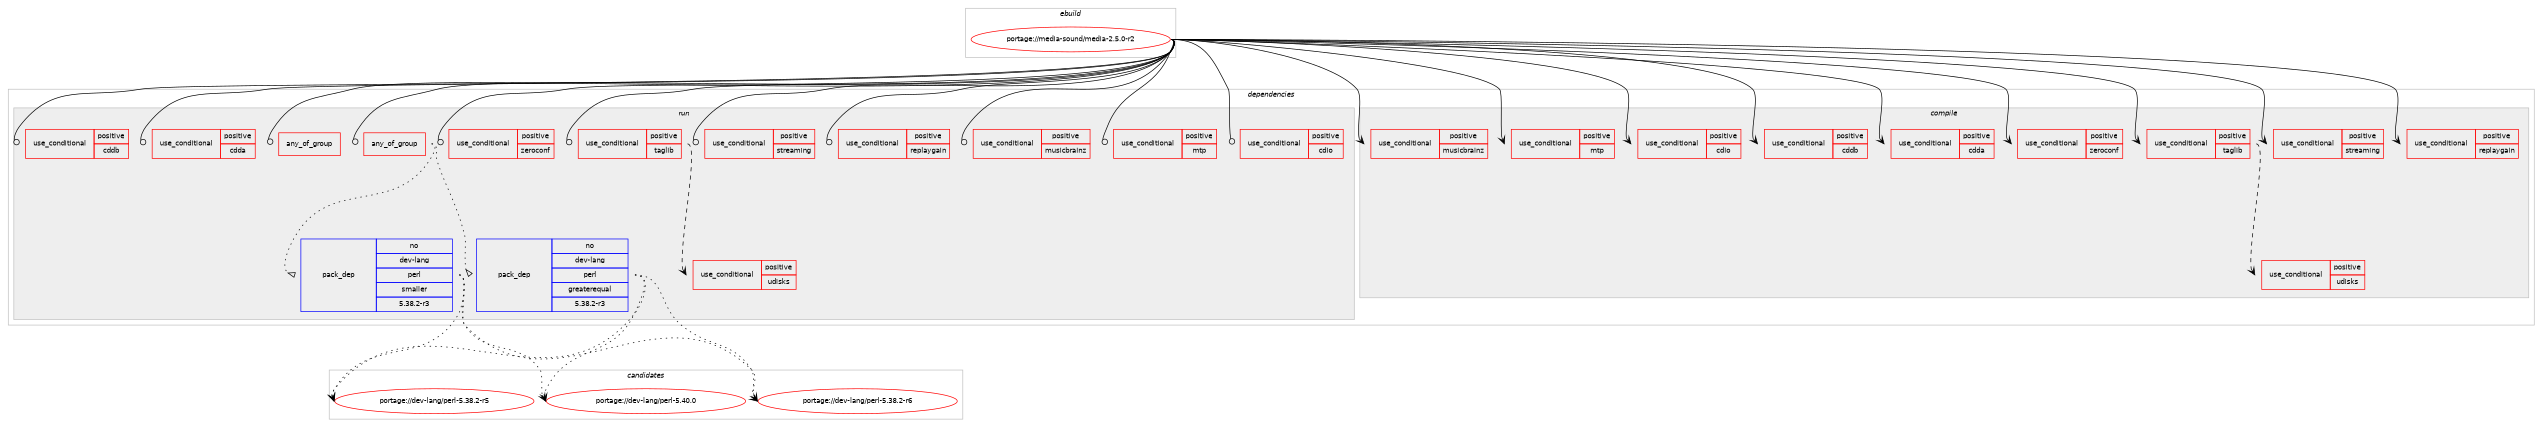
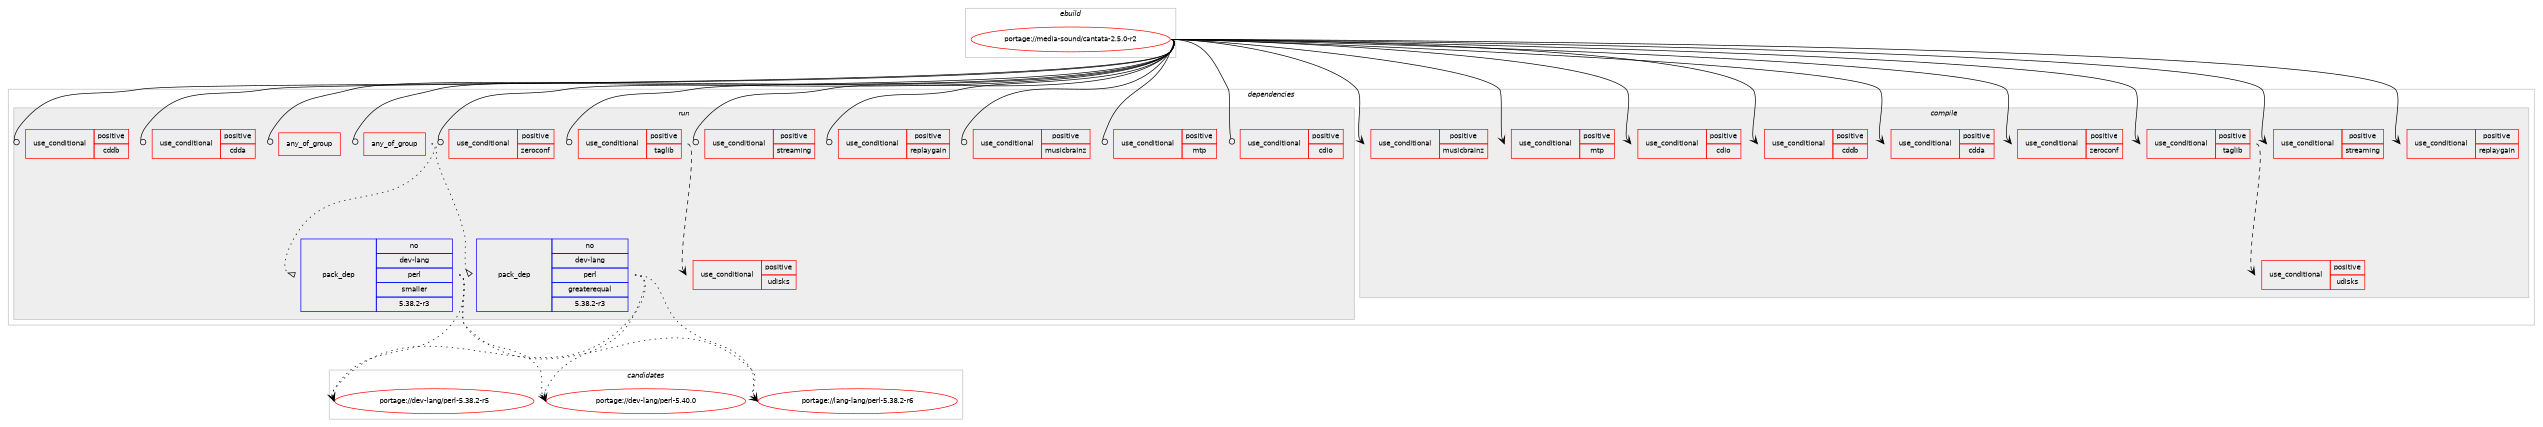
  digraph {
    compound=true
    concentrate=true
    fontname=Helvetica
    fontsize=10
    newrank=true
    rankdir=TB
    ranksep=1.5
    node [color=red fontname=Helvetica fontsize=10 shape=none]
    edge [arrowhead=vee headport=w style=solid tailport=e weight=20]
-   n1 [label="portage://media-sound/media-2.5.0-r2" width=4 shape=""]
+   n1 [label="portage://media-sound/cantata-2.5.0-r2" width=4 shape=""]
    n2 [label=<<TABLE BORDER="0" CELLBORDER="1" CELLSPACING="0" CELLPADDING="4"><TR><TD ROWSPAN="3" CELLPADDING="10">use_conditional</TD></TR><TR><TD>positive</TD></TR><TR><TD>cdda</TD></TR></TABLE>>]
    n3 [label=<<TABLE BORDER="0" CELLBORDER="1" CELLSPACING="0" CELLPADDING="4"><TR><TD ROWSPAN="3" CELLPADDING="10">use_conditional</TD></TR><TR><TD>positive</TD></TR><TR><TD>cddb</TD></TR></TABLE>>]
    n4 [label=<<TABLE BORDER="0" CELLBORDER="1" CELLSPACING="0" CELLPADDING="4"><TR><TD ROWSPAN="3" CELLPADDING="10">use_conditional</TD></TR><TR><TD>positive</TD></TR><TR><TD>cdio</TD></TR></TABLE>>]
    n5 [label=<<TABLE BORDER="0" CELLBORDER="1" CELLSPACING="0" CELLPADDING="4"><TR><TD ROWSPAN="3" CELLPADDING="10">use_conditional</TD></TR><TR><TD>positive</TD></TR><TR><TD>mtp</TD></TR></TABLE>>]
    n6 [label=<<TABLE BORDER="0" CELLBORDER="1" CELLSPACING="0" CELLPADDING="4"><TR><TD ROWSPAN="3" CELLPADDING="10">use_conditional</TD></TR><TR><TD>positive</TD></TR><TR><TD>musicbrainz</TD></TR></TABLE>>]
    n7 [label=<<TABLE BORDER="0" CELLBORDER="1" CELLSPACING="0" CELLPADDING="4"><TR><TD ROWSPAN="3" CELLPADDING="10">use_conditional</TD></TR><TR><TD>positive</TD></TR><TR><TD>replaygain</TD></TR></TABLE>>]
    n8 [label=<<TABLE BORDER="0" CELLBORDER="1" CELLSPACING="0" CELLPADDING="4"><TR><TD ROWSPAN="3" CELLPADDING="10">use_conditional</TD></TR><TR><TD>positive</TD></TR><TR><TD>streaming</TD></TR></TABLE>>]
    n9 [label=<<TABLE BORDER="0" CELLBORDER="1" CELLSPACING="0" CELLPADDING="4"><TR><TD ROWSPAN="3" CELLPADDING="10">use_conditional</TD></TR><TR><TD>positive</TD></TR><TR><TD>udisks</TD></TR></TABLE>>]
    n10 [label=<<TABLE BORDER="0" CELLBORDER="1" CELLSPACING="0" CELLPADDING="4"><TR><TD ROWSPAN="3" CELLPADDING="10">use_conditional</TD></TR><TR><TD>positive</TD></TR><TR><TD>taglib</TD></TR></TABLE>>]
    n11 [label=<<TABLE BORDER="0" CELLBORDER="1" CELLSPACING="0" CELLPADDING="4"><TR><TD ROWSPAN="3" CELLPADDING="10">use_conditional</TD></TR><TR><TD>positive</TD></TR><TR><TD>zeroconf</TD></TR></TABLE>>]
    n12 [color=blue label=<<TABLE BORDER="0" CELLBORDER="1" CELLSPACING="0" CELLPADDING="4" WIDTH="220"><TR><TD ROWSPAN="6" CELLPADDING="30">pack_dep</TD></TR><TR><TD WIDTH="110">no</TD></TR><TR><TD>dev-lang</TD></TR><TR><TD>perl</TD></TR><TR><TD>greaterequal</TD></TR><TR><TD>5.38.2-r3</TD></TR></TABLE>>]
    n13 [color=blue label=<<TABLE BORDER="0" CELLBORDER="1" CELLSPACING="0" CELLPADDING="4" WIDTH="220"><TR><TD ROWSPAN="6" CELLPADDING="30">pack_dep</TD></TR><TR><TD WIDTH="110">no</TD></TR><TR><TD>dev-lang</TD></TR><TR><TD>perl</TD></TR><TR><TD>smaller</TD></TR><TR><TD>5.38.2-r3</TD></TR></TABLE>>]
    n14 [label=<<TABLE BORDER="0" CELLBORDER="1" CELLSPACING="0" CELLPADDING="4"><TR><TD CELLPADDING="10">any_of_group</TD></TR></TABLE>>]
    n15 [label=<<TABLE BORDER="0" CELLBORDER="1" CELLSPACING="0" CELLPADDING="4"><TR><TD CELLPADDING="10">any_of_group</TD></TR></TABLE>>]
    n16 [label=<<TABLE BORDER="0" CELLBORDER="1" CELLSPACING="0" CELLPADDING="4"><TR><TD ROWSPAN="3" CELLPADDING="10">use_conditional</TD></TR><TR><TD>positive</TD></TR><TR><TD>cdda</TD></TR></TABLE>>]
    n17 [label=<<TABLE BORDER="0" CELLBORDER="1" CELLSPACING="0" CELLPADDING="4"><TR><TD ROWSPAN="3" CELLPADDING="10">use_conditional</TD></TR><TR><TD>positive</TD></TR><TR><TD>cddb</TD></TR></TABLE>>]
    n18 [label=<<TABLE BORDER="0" CELLBORDER="1" CELLSPACING="0" CELLPADDING="4"><TR><TD ROWSPAN="3" CELLPADDING="10">use_conditional</TD></TR><TR><TD>positive</TD></TR><TR><TD>cdio</TD></TR></TABLE>>]
    n19 [label=<<TABLE BORDER="0" CELLBORDER="1" CELLSPACING="0" CELLPADDING="4"><TR><TD ROWSPAN="3" CELLPADDING="10">use_conditional</TD></TR><TR><TD>positive</TD></TR><TR><TD>mtp</TD></TR></TABLE>>]
    n20 [label=<<TABLE BORDER="0" CELLBORDER="1" CELLSPACING="0" CELLPADDING="4"><TR><TD ROWSPAN="3" CELLPADDING="10">use_conditional</TD></TR><TR><TD>positive</TD></TR><TR><TD>musicbrainz</TD></TR></TABLE>>]
    n21 [label=<<TABLE BORDER="0" CELLBORDER="1" CELLSPACING="0" CELLPADDING="4"><TR><TD ROWSPAN="3" CELLPADDING="10">use_conditional</TD></TR><TR><TD>positive</TD></TR><TR><TD>replaygain</TD></TR></TABLE>>]
    n22 [label=<<TABLE BORDER="0" CELLBORDER="1" CELLSPACING="0" CELLPADDING="4"><TR><TD ROWSPAN="3" CELLPADDING="10">use_conditional</TD></TR><TR><TD>positive</TD></TR><TR><TD>streaming</TD></TR></TABLE>>]
    n23 [label=<<TABLE BORDER="0" CELLBORDER="1" CELLSPACING="0" CELLPADDING="4"><TR><TD ROWSPAN="3" CELLPADDING="10">use_conditional</TD></TR><TR><TD>positive</TD></TR><TR><TD>udisks</TD></TR></TABLE>>]
    n24 [label=<<TABLE BORDER="0" CELLBORDER="1" CELLSPACING="0" CELLPADDING="4"><TR><TD ROWSPAN="3" CELLPADDING="10">use_conditional</TD></TR><TR><TD>positive</TD></TR><TR><TD>taglib</TD></TR></TABLE>>]
    n25 [label=<<TABLE BORDER="0" CELLBORDER="1" CELLSPACING="0" CELLPADDING="4"><TR><TD ROWSPAN="3" CELLPADDING="10">use_conditional</TD></TR><TR><TD>positive</TD></TR><TR><TD>zeroconf</TD></TR></TABLE>>]
    n26 [label="portage://dev-lang/perl-5.38.2-r5" width=4 shape=""]
-   n27 [label="portage://dev-lang/perl-5.38.2-r6" width=4 shape=""]
+   n27 [label="portage://lang-lang/perl-5.38.2-r6" width=4 shape=""]
    n28 [label="portage://dev-lang/perl-5.40.0" width=4 shape=""]
    subgraph cluster_1 {
      color=gray
      label=<<i>ebuild</i>>
      rank=same
      n1
    }
    subgraph cluster_2 {
      color=gray
      label=<<i>dependencies</i>>
      subgraph cluster_3 {
        color=gray
        fillcolor="#eeeeee"
        label=<<i>compile</i>>
        style=filled
        subgraph sub_4 {
          color=gray
          fillcolor="#eeeeee"
          label=<<i>compile</i>>
          style=filled
          n2
        }
        subgraph sub_5 {
          color=gray
          fillcolor="#eeeeee"
          label=<<i>compile</i>>
          style=filled
          n3
        }
        subgraph sub_6 {
          color=gray
          fillcolor="#eeeeee"
          label=<<i>compile</i>>
          style=filled
          n4
        }
        subgraph sub_7 {
          color=gray
          fillcolor="#eeeeee"
          label=<<i>compile</i>>
          style=filled
          n5
        }
        subgraph sub_8 {
          color=gray
          fillcolor="#eeeeee"
          label=<<i>compile</i>>
          style=filled
          n6
        }
        subgraph sub_9 {
          color=gray
          fillcolor="#eeeeee"
          label=<<i>compile</i>>
          style=filled
          n7
        }
        subgraph sub_10 {
          color=gray
          fillcolor="#eeeeee"
          label=<<i>compile</i>>
          style=filled
          n8
        }
        subgraph sub_11 {
          color=gray
          fillcolor="#eeeeee"
          label=<<i>compile</i>>
          style=filled
          n10
          subgraph sub_12 {
            color=gray
            fillcolor="#eeeeee"
            label=<<i>compile</i>>
            style=filled
            n9
          }
        }
        subgraph sub_13 {
          color=gray
          fillcolor="#eeeeee"
          label=<<i>compile</i>>
          style=filled
          n11
        }
      }
      subgraph cluster_14 {
        color=gray
        fillcolor="#eeeeee"
        label=<<i>compile and run</i>>
        style=filled
      }
      subgraph cluster_15 {
        color=gray
        fillcolor="#eeeeee"
        label=<<i>run</i>>
        style=filled
        subgraph sub_16 {
          color=gray
          fillcolor="#eeeeee"
          label=<<i>run</i>>
          style=filled
          n14
          subgraph sub_17 {
            color=gray
            fillcolor="#eeeeee"
            label=<<i>run</i>>
            style=filled
            n12
          }
          subgraph sub_18 {
            color=gray
            fillcolor="#eeeeee"
            label=<<i>run</i>>
            style=filled
            n13
          }
        }
        subgraph sub_19 {
          color=gray
          fillcolor="#eeeeee"
          label=<<i>run</i>>
          style=filled
          n15
        }
        subgraph sub_20 {
          color=gray
          fillcolor="#eeeeee"
          label=<<i>run</i>>
          style=filled
          n16
        }
        subgraph sub_21 {
          color=gray
          fillcolor="#eeeeee"
          label=<<i>run</i>>
          style=filled
          n17
        }
        subgraph sub_22 {
          color=gray
          fillcolor="#eeeeee"
          label=<<i>run</i>>
          style=filled
          n18
        }
        subgraph sub_23 {
          color=gray
          fillcolor="#eeeeee"
          label=<<i>run</i>>
          style=filled
          n19
        }
        subgraph sub_24 {
          color=gray
          fillcolor="#eeeeee"
          label=<<i>run</i>>
          style=filled
          n20
        }
        subgraph sub_25 {
          color=gray
          fillcolor="#eeeeee"
          label=<<i>run</i>>
          style=filled
          n21
        }
        subgraph sub_26 {
          color=gray
          fillcolor="#eeeeee"
          label=<<i>run</i>>
          style=filled
          n22
        }
        subgraph sub_27 {
          color=gray
          fillcolor="#eeeeee"
          label=<<i>run</i>>
          style=filled
          n24
          subgraph sub_28 {
            color=gray
            fillcolor="#eeeeee"
            label=<<i>run</i>>
            style=filled
            n23
          }
        }
        subgraph sub_29 {
          color=gray
          fillcolor="#eeeeee"
          label=<<i>run</i>>
          style=filled
          n25
        }
      }
    }
    subgraph cluster_30 {
      color=gray
      label=<<i>candidates</i>>
      rank=same
      subgraph sub_31 {
        color=black
        label=<<i>candidates</i>>
        nodesep=1
        rank=same
        n26
        n27
        n28
      }
      subgraph sub_32 {
        color=black
        label=<<i>candidates</i>>
        nodesep=1
        rank=same
        n26
        n27
        n28
      }
    }
    n1 -> n2
    n1 -> n3
    n1 -> n4
    n1 -> n5
    n1 -> n6
    n1 -> n7
    n1 -> n8
    n1 -> n10
    n1 -> n11
    n1 -> n14 [arrowhead=odot]
    n1 -> n15 [arrowhead=odot]
    n1 -> n16 [arrowhead=odot]
    n1 -> n17 [arrowhead=odot]
    n1 -> n18 [arrowhead=odot]
    n1 -> n19 [arrowhead=odot]
    n1 -> n20 [arrowhead=odot]
    n1 -> n21 [arrowhead=odot]
    n1 -> n22 [arrowhead=odot]
    n1 -> n24 [arrowhead=odot]
    n1 -> n25 [arrowhead=odot]
    n10 -> n9 [style=dashed]
    n12 -> n26 [style=dotted weight=100]
    n12 -> n27 [style=dotted weight=100]
    n12 -> n28 [style=dotted weight=100]
    n13 -> n26 [style=dotted weight=100]
    n13 -> n27 [style=dotted weight=100]
    n13 -> n28 [style=dotted weight=100]
    n14 -> n12 [arrowhead=oinv style=dotted]
    n14 -> n13 [arrowhead=oinv style=dotted]
    n24 -> n23 [style=dashed]
  }
